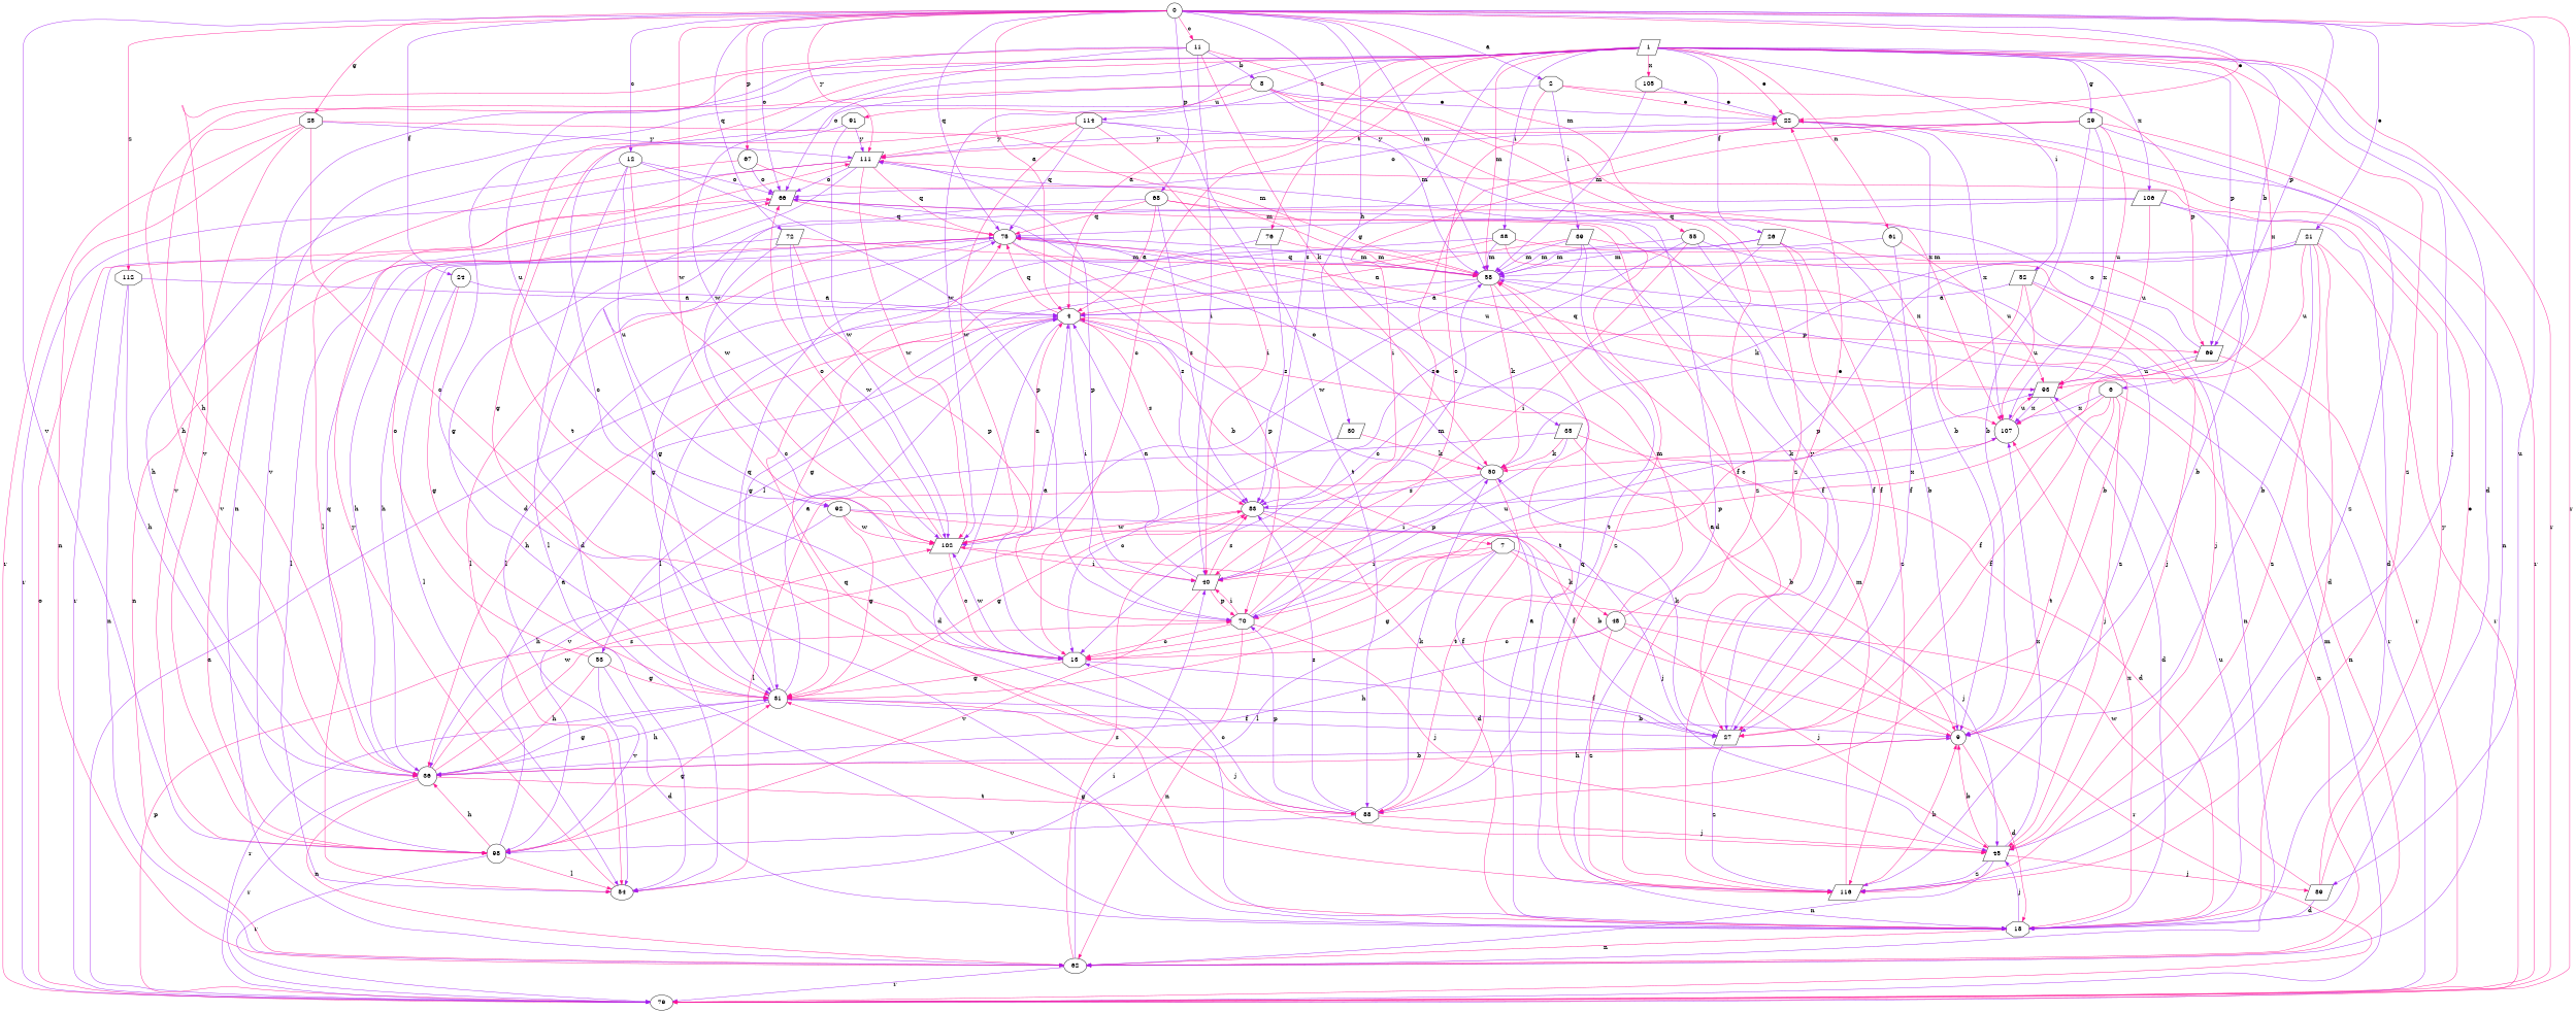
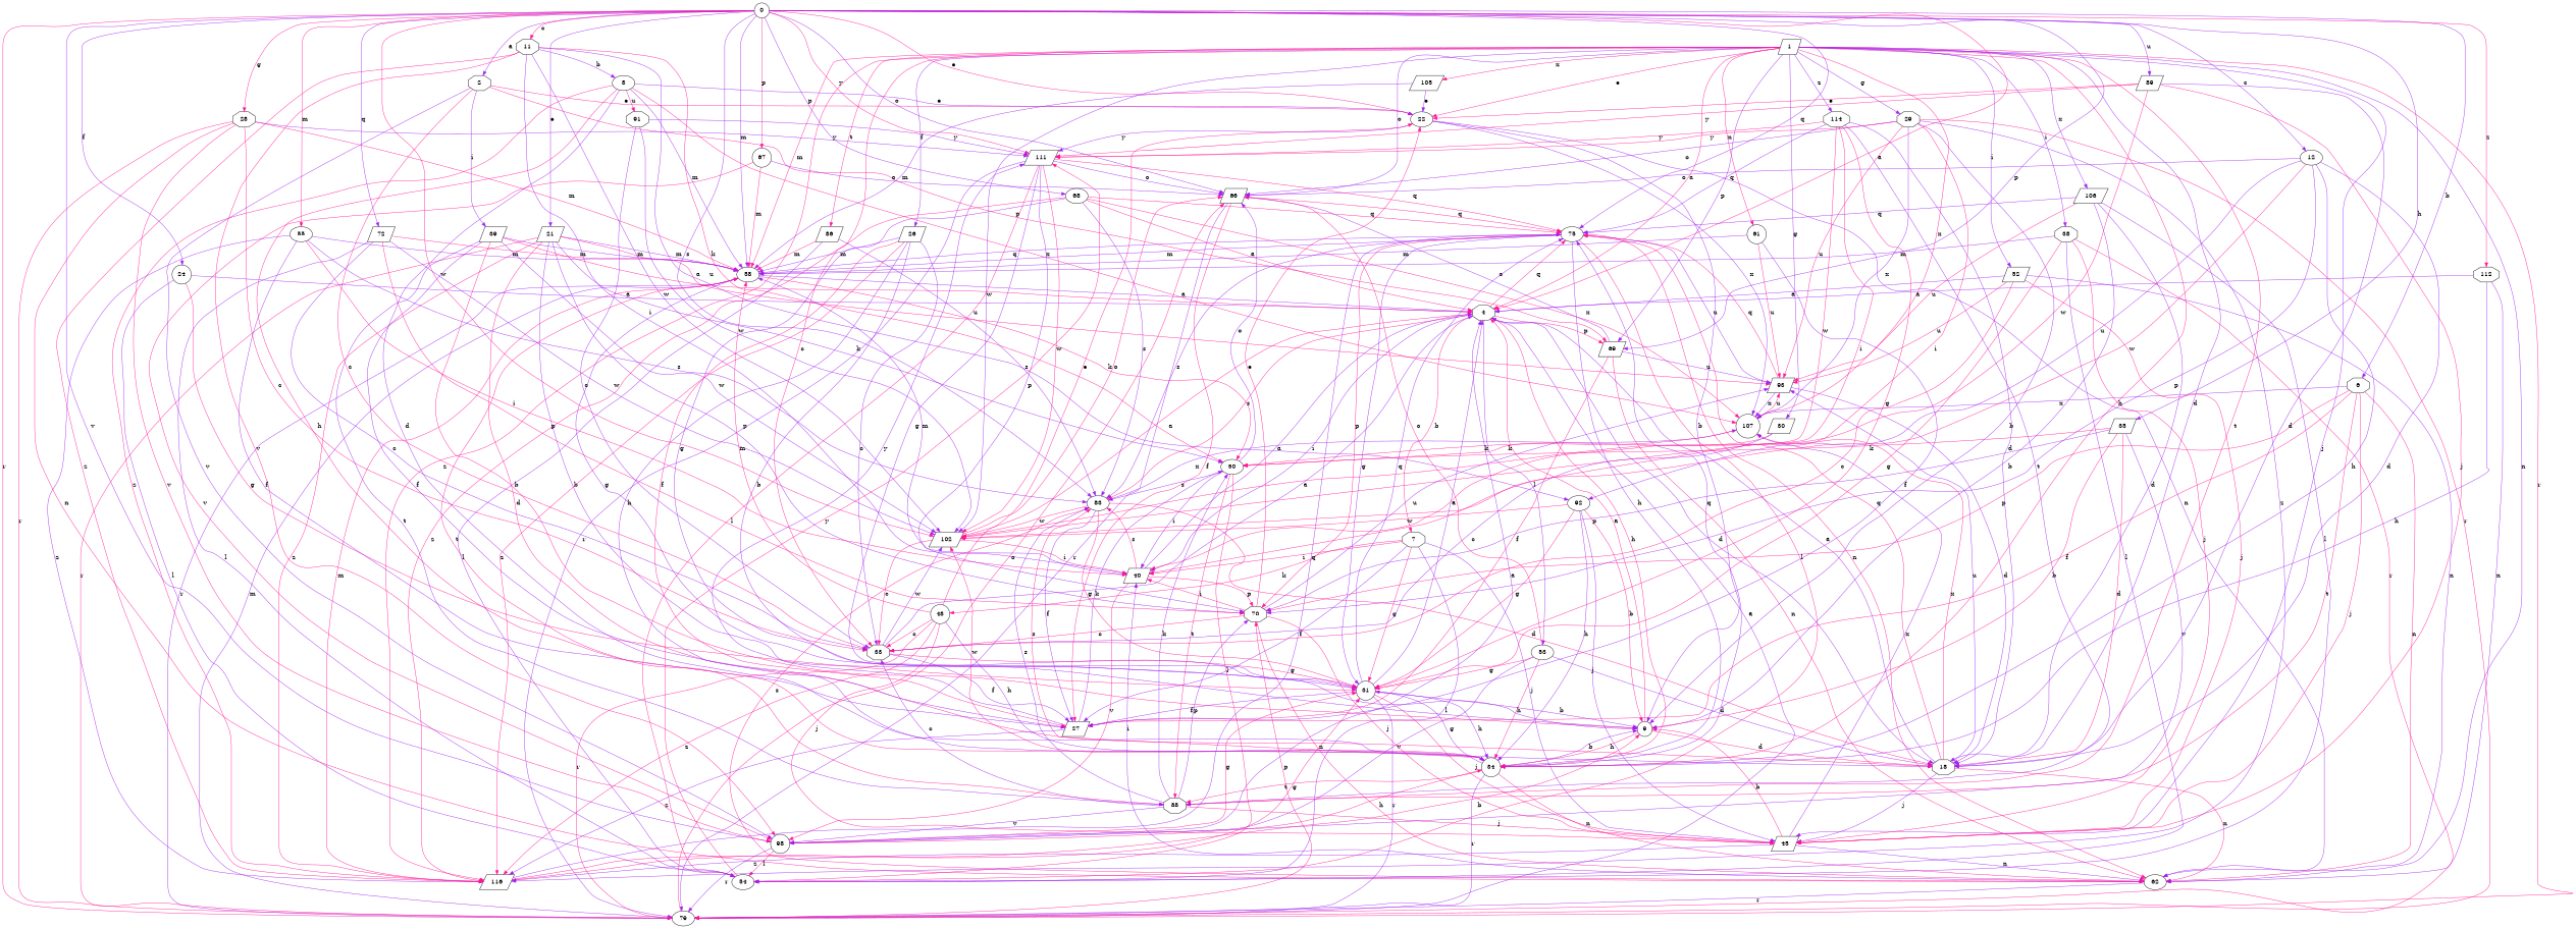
  strict digraph {
    node [shape=parallelogram]
    edge [color=purple]
    0 [shape=circle]
    2 [shape=octagon]
    4 [shape=octagon]
    6 [shape=octagon]
    11 [shape=octagon]
    12 [shape=ellipse]
    21
    22 [shape=ellipse]
    24 [shape=circle]
    28 [shape=octagon]
    35
    55 [shape=ellipse]
    58 [shape=ellipse]
    66
    67 [shape=circle]
    68 [shape=ellipse]
    69
    72
    75 [shape=ellipse]
    79 [shape=ellipse]
    83 [shape=ellipse]
    89
    98 [shape=circle]
    102
    111
    112 [shape=octagon]
-   13 [shape=octagon]
+   13 [shape=octagon label=33]
    39
    18 [shape=octagon]
-   36 [shape=circle]
+   36 [shape=circle label=34]
    7 [shape=octagon]
    40
    53 [shape=ellipse]
    45
    62 [shape=ellipse]
    88 [shape=octagon]
    107 [shape=circle]
    27
    70 [shape=octagon]
    116
    8 [shape=ellipse]
    50 [shape=ellipse]
    92 [shape=ellipse]
    9 [shape=circle]
    93
    31 [shape=circle]
    54 [shape=ellipse]
    1
    26
    29 [shape=octagon]
    30
    38 [shape=octagon]
    52
    61 [shape=circle]
-   86 [label=76]
-   105 [shape=octagon]
+   86
+   105
    106
    114 [shape=octagon]
    48 [shape=circle]
    91 [shape=octagon]
    0 -> 2 [label=a]
    0 -> 4 [color=deeppink label=a]
    0 -> 6 [label=b]
    0 -> 11 [color=deeppink label=c]
    0 -> 12 [label=c]
    0 -> 21 [label=e]
    0 -> 22 [color=deeppink label=e]
    0 -> 24 [label=f]
    0 -> 28 [color=deeppink label=g]
    0 -> 35 [label=h]
    0 -> 55 [color=deeppink label=m]
    0 -> 58 [label=m]
    0 -> 66 [label=o]
    0 -> 67 [color=deeppink label=p]
    0 -> 68 [label=p]
    0 -> 69 [label=p]
    0 -> 72 [label=q]
    0 -> 75 [label=q]
    0 -> 79 [color=deeppink label=r]
    0 -> 83 [label=s]
    0 -> 89 [label=u]
    0 -> 98 [label=v]
    0 -> 102 [color=deeppink label=w]
    0 -> 111 [color=deeppink label=y]
    0 -> 112 [color=deeppink label=z]
    2 -> 22 [color=deeppink label=e]
    2 -> 69 [color=deeppink label=p]
    2 -> 98 [label=v]
    2 -> 13 [color=deeppink label=c]
    2 -> 39 [label=i]
    4 -> 69 [color=deeppink label=p]
    4 -> 75 [color=deeppink label=q]
    4 -> 83 [color=deeppink label=s]
    4 -> 18 [label=d]
    4 -> 36 [color=deeppink label=h]
    4 -> 7 [color=deeppink label=b]
    4 -> 40 [label=i]
    4 -> 53 [label=l]
    6 -> 45 [color=deeppink label=j]
    6 -> 62 [color=deeppink label=n]
    6 -> 88 [color=deeppink label=t]
    6 -> 107 [label=x]
    6 -> 27 [color=deeppink label=f]
    6 -> 70 [color=deeppink label=p]
    11 -> 98 [color=deeppink label=v]
    11 -> 102 [label=w]
    11 -> 40 [label=i]
    11 -> 116 [color=deeppink label=z]
    11 -> 8 [label=b]
    11 -> 50 [color=deeppink label=k]
    11 -> 92 [label=u]
    12 -> 66 [label=o]
    12 -> 102 [color=deeppink label=w]
    12 -> 18 [label=d]
    12 -> 36 [label=h]
    12 -> 70 [label=p]
    12 -> 92 [label=u]
    21 -> 58 [label=m]
    21 -> 79 [color=deeppink label=r]
    21 -> 18 [color=deeppink label=d]
    21 -> 70 [label=p]
    21 -> 116 [color=deeppink label=z]
    21 -> 50 [label=k]
    21 -> 9 [label=b]
    21 -> 93 [color=deeppink label=u]
    22 -> 111 [label=y]
    22 -> 62 [label=n]
    22 -> 107 [label=x]
    22 -> 9 [label=b]
    24 -> 4 [label=a]
    24 -> 31 [color=deeppink label=g]
    24 -> 54 [label=l]
    28 -> 58 [color=deeppink label=m]
    28 -> 79 [color=deeppink label=r]
    28 -> 98 [color=deeppink label=v]
    28 -> 111 [label=y]
    28 -> 13 [color=deeppink label=c]
    28 -> 62 [color=deeppink label=n]
    35 -> 98 [label=v]
    35 -> 18 [color=deeppink label=d]
    35 -> 70 [label=p]
    35 -> 50 [color=deeppink label=k]
    35 -> 9 [color=deeppink label=b]
    55 -> 58 [label=m]
    55 -> 83 [label=s]
    55 -> 40 [color=deeppink label=i]
    55 -> 27 [label=f]
    55 -> 116 [label=z]
    58 -> 4 [label=a]
    58 -> 75 [label=q]
    58 -> 79 [label=r]
    58 -> 88 [color=deeppink label=t]
    58 -> 50 [color=deeppink label=k]
    58 -> 31 [label=g]
    66 -> 75 [color=deeppink label=q]
    66 -> 79 [label=r]
    66 -> 27 [color=deeppink label=f]
    67 -> 58 [color=deeppink label=m]
    67 -> 66 [label=o]
    67 -> 98 [color=deeppink label=v]
    68 -> 4 [color=deeppink label=a]
    68 -> 75 [color=deeppink label=q]
    68 -> 83 [label=s]
    68 -> 107 [color=deeppink label=x]
    68 -> 116 [color=deeppink label=z]
    68 -> 31 [label=g]
    69 -> 66 [label=o]
    69 -> 62 [color=deeppink label=n]
    69 -> 27 [color=deeppink label=f]
    69 -> 93 [label=u]
    72 -> 58 [color=deeppink label=m]
    72 -> 102 [label=w]
    72 -> 13 [label=c]
    72 -> 70 [color=deeppink label=p]
    72 -> 54 [label=l]
    75 -> 58 [label=m]
    75 -> 83 [label=s]
    75 -> 36 [label=h]
    75 -> 62 [color=deeppink label=n]
    75 -> 70 [color=deeppink label=p]
    75 -> 93 [label=u]
    75 -> 31 [label=g]
    75 -> 54 [color=deeppink label=l]
    79 -> 4 [label=a]
    79 -> 58 [label=m]
    79 -> 66 [color=deeppink label=o]
    79 -> 70 [color=deeppink label=p]
    83 -> 102 [color=deeppink label=w]
    83 -> 18 [color=deeppink label=d]
    83 -> 107 [label=x]
    83 -> 27 [label=f]
    83 -> 31 [color=deeppink label=g]
    89 -> 22 [color=deeppink label=e]
    89 -> 102 [color=deeppink label=w]
    89 -> 111 [color=deeppink label=y]
    89 -> 18 [label=d]
-   45 -> 89 [color=deeppink label=j]
+   89 -> 45 [color=deeppink label=j]
    98 -> 4 [label=a]
    98 -> 79 [label=r]
    98 -> 36 [color=deeppink label=h]
    98 -> 31 [color=deeppink label=g]
    98 -> 54 [color=deeppink label=l]
    102 -> 4 [color=deeppink label=a]
    102 -> 66 [color=deeppink label=o]
    102 -> 13 [color=deeppink label=c]
    102 -> 40 [color=deeppink label=i]
    111 -> 66 [label=o]
    111 -> 75 [color=deeppink label=q]
    111 -> 79 [label=r]
    111 -> 102 [color=deeppink label=w]
    111 -> 70 [label=p]
    111 -> 31 [label=g]
    111 -> 54 [color=deeppink label=l]
    112 -> 4 [label=a]
    112 -> 36 [label=h]
    112 -> 62 [label=n]
    13 -> 4 [label=a]
    13 -> 102 [label=w]
    13 -> 27 [label=f]
    13 -> 31 [color=deeppink label=g]
    39 -> 4 [color=deeppink label=a]
    39 -> 58 [label=m]
    39 -> 102 [label=w]
    39 -> 88 [label=t]
    39 -> 27 [label=f]
    39 -> 9 [color=deeppink label=b]
    18 -> 4 [label=a]
    18 -> 75 [color=deeppink label=q]
    18 -> 45 [label=j]
    18 -> 62 [color=deeppink label=n]
    18 -> 107 [color=deeppink label=x]
    18 -> 93 [label=u]
    36 -> 75 [label=q]
    36 -> 79 [label=r]
    36 -> 83 [color=deeppink label=s]
    36 -> 102 [color=deeppink label=w]
    36 -> 62 [color=deeppink label=n]
    36 -> 88 [color=deeppink label=t]
    36 -> 9 [label=b]
    36 -> 31 [label=g]
    7 -> 40 [color=deeppink label=i]
    7 -> 45 [label=j]
    7 -> 27 [label=f]
    7 -> 31 [color=deeppink label=g]
    7 -> 54 [label=l]
    7 -> 48 [color=deeppink label=k]
    40 -> 4 [label=a]
    40 -> 58 [label=m]
    40 -> 83 [color=deeppink label=s]
    40 -> 98 [color=deeppink label=v]
    40 -> 70 [color=deeppink label=p]
    53 -> 66 [color=deeppink label=o]
    53 -> 98 [label=v]
    53 -> 18 [label=d]
    53 -> 36 [color=deeppink label=h]
    53 -> 31 [color=deeppink label=g]
    45 -> 62 [label=n]
    45 -> 107 [label=x]
    45 -> 116 [label=z]
    45 -> 9 [color=deeppink label=b]
    62 -> 79 [label=r]
    62 -> 83 [color=deeppink label=s]
    62 -> 40 [label=i]
    88 -> 83 [label=s]
    88 -> 98 [label=v]
    88 -> 13 [label=c]
    88 -> 45 [color=deeppink label=j]
    88 -> 70 [label=p]
    88 -> 50 [label=k]
    107 -> 50 [color=deeppink label=k]
    107 -> 93 [color=deeppink label=u]
    27 -> 111 [label=y]
    27 -> 116 [label=z]
    27 -> 50 [label=k]
    70 -> 22 [color=deeppink label=e]
    70 -> 13 [color=deeppink label=c]
    70 -> 40 [color=deeppink label=i]
    70 -> 45 [color=deeppink label=j]
    70 -> 62 [color=deeppink label=n]
    70 -> 93 [label=u]
    116 -> 58 [color=deeppink label=m]
    116 -> 75 [label=q]
    116 -> 9 [color=deeppink label=b]
    116 -> 31 [color=deeppink label=g]
    8 -> 22 [label=e]
    8 -> 58 [label=m]
    8 -> 18 [label=d]
    8 -> 36 [color=deeppink label=h]
    8 -> 107 [color=deeppink label=x]
    8 -> 116 [color=deeppink label=z]
    8 -> 91 [color=deeppink label=u]
    50 -> 66 [label=o]
    50 -> 83 [label=s]
    50 -> 40 [label=i]
    50 -> 88 [color=deeppink label=t]
    50 -> 54 [color=deeppink label=l]
    92 -> 102 [color=deeppink label=w]
    92 -> 36 [label=h]
    92 -> 45 [label=j]
    92 -> 9 [color=deeppink label=b]
    92 -> 31 [color=deeppink label=g]
    9 -> 4 [color=deeppink label=a]
    9 -> 18 [color=deeppink label=d]
    9 -> 36 [color=deeppink label=h]
    93 -> 75 [color=deeppink label=q]
    93 -> 18 [label=d]
    93 -> 107 [label=x]
    31 -> 4 [label=a]
    31 -> 75 [label=q]
    31 -> 79 [label=r]
    31 -> 36 [label=h]
    31 -> 45 [color=deeppink label=j]
    31 -> 27 [label=f]
    31 -> 9 [label=b]
    54 -> 111 [color=deeppink label=y]
    1 -> 4 [color=deeppink label=a]
    1 -> 22 [color=deeppink label=e]
    1 -> 58 [color=deeppink label=m]
    1 -> 66 [label=o]
    1 -> 69 [label=p]
    1 -> 79 [color=deeppink label=r]
    1 -> 102 [label=w]
    1 -> 13 [color=deeppink label=c]
    1 -> 18 [label=d]
    1 -> 36 [color=deeppink label=h]
    1 -> 45 [label=j]
    1 -> 62 [label=n]
    1 -> 88 [color=deeppink label=t]
    1 -> 107 [color=deeppink label=x]
    1 -> 116 [color=deeppink label=z]
    1 -> 26 [label=f]
    1 -> 29 [label=g]
    1 -> 30 [label=g]
    1 -> 38 [label=i]
    1 -> 52 [label=i]
    1 -> 61 [color=deeppink label=n]
    1 -> 86 [color=deeppink label=t]
    1 -> 105 [color=deeppink label=x]
    1 -> 106 [label=x]
    1 -> 114 [label=z]
    26 -> 58 [label=m]
    26 -> 13 [label=c]
    26 -> 36 [label=h]
    26 -> 27 [color=deeppink label=f]
    26 -> 116 [color=deeppink label=z]
    26 -> 9 [label=b]
    29 -> 66 [label=o]
    29 -> 79 [color=deeppink label=r]
    29 -> 111 [color=deeppink label=y]
    29 -> 40 [color=deeppink label=i]
    29 -> 107 [label=x]
    29 -> 116 [label=z]
    29 -> 9 [label=b]
    29 -> 93 [color=deeppink label=u]
    30 -> 13 [label=c]
    30 -> 50 [color=deeppink label=k]
    38 -> 58 [label=m]
    38 -> 79 [color=deeppink label=r]
    38 -> 45 [color=deeppink label=j]
    38 -> 31 [color=deeppink label=g]
    38 -> 54 [label=l]
    52 -> 4 [label=a]
    52 -> 13 [color=deeppink label=c]
    52 -> 45 [color=deeppink label=j]
    52 -> 62 [label=n]
-   52 -> 107 [color=deeppink label=u]
+   52 -> 93 [color=deeppink label=u]
    61 -> 58 [label=m]
    61 -> 27 [label=f]
    61 -> 93 [color=deeppink label=u]
    86 -> 58 [color=deeppink label=m]
    86 -> 83 [label=s]
    86 -> 54 [label=l]
    105 -> 22 [label=e]
    105 -> 58 [label=m]
    106 -> 75 [label=q]
    106 -> 18 [label=d]
    106 -> 9 [label=b]
    106 -> 93 [color=deeppink label=u]
    106 -> 54 [label=l]
    114 -> 75 [label=q]
    114 -> 102 [color=deeppink label=w]
    114 -> 111 [color=deeppink label=y]
    114 -> 18 [label=d]
    114 -> 40 [color=deeppink label=i]
    114 -> 88 [label=t]
    114 -> 31 [color=deeppink label=g]
    48 -> 22 [color=deeppink label=e]
    48 -> 58 [color=deeppink label=m]
    48 -> 79 [color=deeppink label=r]
    48 -> 13 [color=deeppink label=c]
    48 -> 36 [label=h]
    48 -> 45 [color=deeppink label=j]
    48 -> 116 [color=deeppink label=z]
    91 -> 102 [label=w]
    91 -> 111 [label=y]
    91 -> 13 [label=c]
  }
